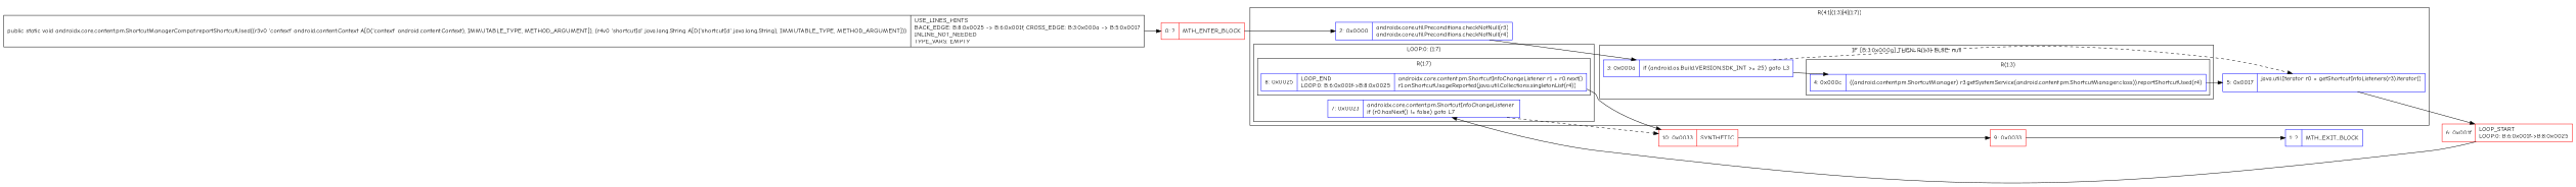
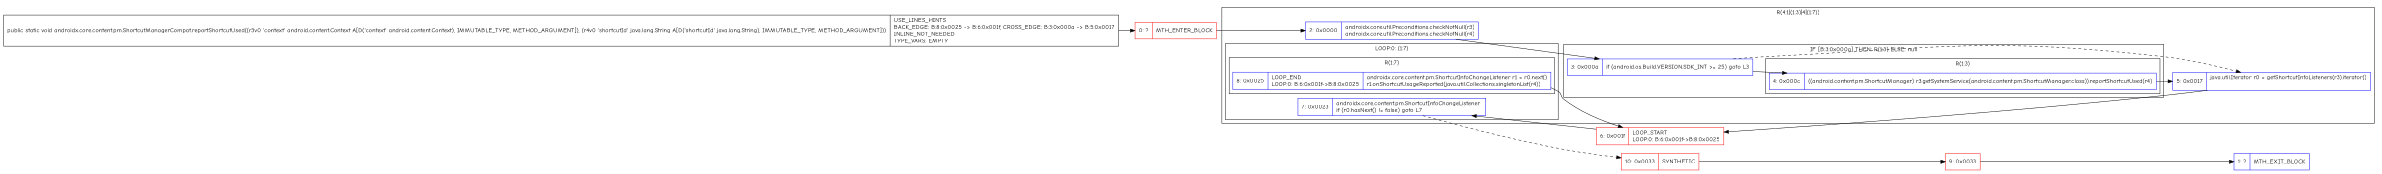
  digraph {
    fontname="Comic Neue"
    rankdir=LR
    node [color=blue fontname="Comic Neue" shape=record]
    edge [fontname="Comic Neue"]
    n1 [label="{4\:\ 0x000c|((android.content.pm.ShortcutManager) r3.getSystemService(android.content.pm.ShortcutManager.class)).reportShortcutUsed(r4)\l}"]
    n2 [label="{3\:\ 0x000a|if (android.os.Build.VERSION.SDK_INT \>= 25) goto L3\l}"]
    n3 [label="{8\:\ 0x0025|LOOP_END\lLOOP:0: B:6:0x001f\-\>B:8:0x0025\l|androidx.core.content.pm.ShortcutInfoChangeListener r1 = r0.next()\lr1.onShortcutUsageReported(java.util.Collections.singletonList(r4))\l}"]
    n4 [label="{7\:\ 0x0023|androidx.core.content.pm.ShortcutInfoChangeListener \lif (r0.hasNext() != false) goto L7\l}"]
    n5 [label="{2\:\ 0x0000|androidx.core.util.Preconditions.checkNotNull(r3)\landroidx.core.util.Preconditions.checkNotNull(r4)\l}"]
    n6 [label="{5\:\ 0x0017|java.util.Iterator r0 = getShortcutInfoListeners(r3).iterator()\l\l}"]
    n7 [color=red label="{6\:\ 0x001f|LOOP_START\lLOOP:0: B:6:0x001f\-\>B:8:0x0025\l}"]
    n8 [color=red label="{10\:\ 0x0033|SYNTHETIC\l}"]
    n9 [color=red label="{9\:\ 0x0033}"]
    n10 [color=red label="{0\:\ ?|MTH_ENTER_BLOCK\l}"]
    n11 [label="{1\:\ ?|MTH_EXIT_BLOCK\l}"]
    n12 [label="{public static void androidx.core.content.pm.ShortcutManagerCompat.reportShortcutUsed((r3v0 'context' android.content.Context A[D('context' android.content.Context), IMMUTABLE_TYPE, METHOD_ARGUMENT]), (r4v0 'shortcutId' java.lang.String A[D('shortcutId' java.lang.String), IMMUTABLE_TYPE, METHOD_ARGUMENT]))  | USE_LINES_HINTS\lBACK_EDGE: B:8:0x0025 \-\> B:6:0x001f, CROSS_EDGE: B:3:0x000a \-\> B:5:0x0017\lINLINE_NOT_NEEDED\lTYPE_VARS: EMPTY\l}" color=""]
    subgraph cluster_1 {
      label="R(4:1|(1:3)|4|(1:7))"
      n5
      n6
      subgraph cluster_2 {
        label="IF [B:3:0x000a] THEN: R(1:3) ELSE: null"
        n2
        subgraph cluster_3 {
          label="R(1:3)"
          n1
        }
      }
      subgraph cluster_4 {
        label="LOOP:0: (1:7)"
        n4
        subgraph cluster_5 {
          label="R(1:7)"
          n3
        }
      }
    }
    n1 -> n6
    n2 -> n1
    n2 -> n6 [style=dashed]
-   n3 -> n8
+   n3 -> n7
    n4 -> n8 [style=dashed]
    n5 -> n2
    n6 -> n7
    n7 -> n4
    n8 -> n9
    n9 -> n11
    n10 -> n5
    n12 -> n10
  }
